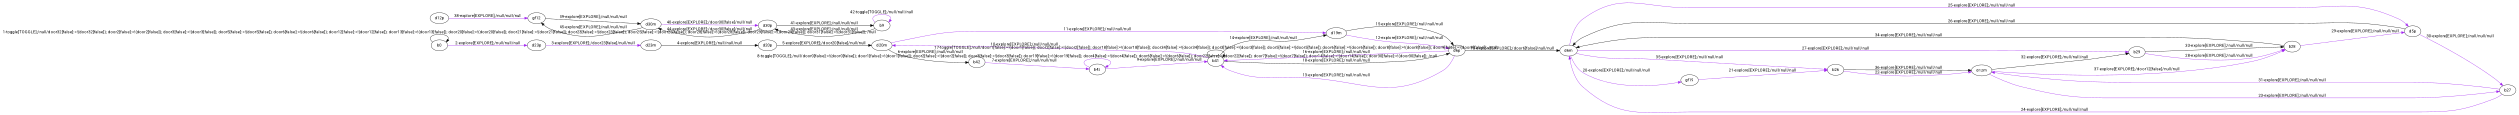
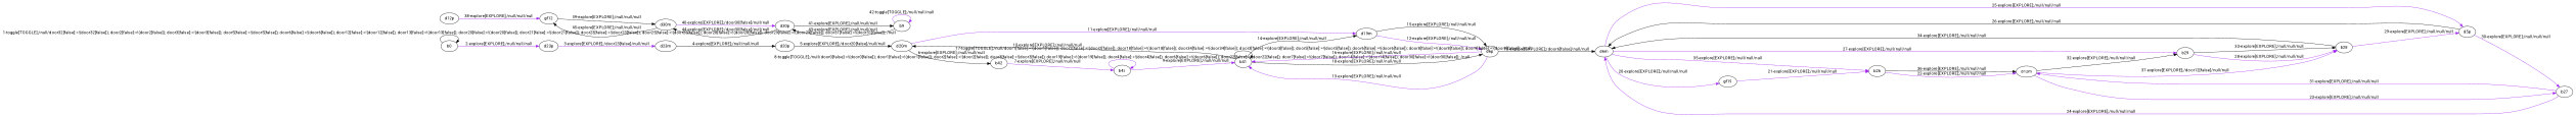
  digraph {
    fontname=Roboto
    rankdir=LR
    node [fontname=Roboto]
    edge [color=purple fontname=Roboto]
    b0
    d23p
    d23m
    d20p
    d20m
    b42
    d19m
    b43
    d6p
    b41
    d6m
    gf19
    b26
    d5p
    b29
    d12m
    b27
    b28
    d12p
    gf12
    d30m
    d30p
    b9
    b0 -> b0 [color=black label="1-toggle[TOGGLE];/null/door32[false]:=!(door32[false]); door2[false]:=!(door2[false]); door3[false]:=!(door3[false]); door5[false]:=!(door5[false]); door6[false]:=!(door6[false]); door12[false]:=!(door12[false]); door13[false]:=!(door13[false]); door20[false]:=!(door20[false]); door21[false]:=!(door21[false]); door23[false]:=!(door23[false]); door25[false]:=!(door25[false]); door28[false]:=!(door28[false]); door29[false]:=!(door29[false]); door31[false]:=!(door31[false]); /null"]
    b0 -> d23p [label="2-explore[EXPLORE];/null/null/null"]
    d23p -> d23m [label="3-explore[EXPLORE];/door23[false]/null/null"]
    d23m -> d20p [color=black label="4-explore[EXPLORE];/null/null/null"]
    d20p -> d20m [color=black label="5-explore[EXPLORE];/door20[false]/null/null"]
    d20m -> b42 [color=black label="6-explore[EXPLORE];/null/null/null"]
    d20m -> d19m [label="11-explore[EXPLORE];/null/null/null"]
    b42 -> b43 [label="7-explore[EXPLORE];/null/null/null"]
    d19m -> d6p [label="12-explore[EXPLORE];/null/null/null"]
    d19m -> d6p [color=black label="15-explore[EXPLORE];/null/null/null"]
    b43 -> b43 [label="8-toggle[TOGGLE];/null/door0[false]:=!(door0[false]); door1[false]:=!(door1[false]); door2[false]:=!(door2[false]); door3[false]:=!(door3[false]); door19[false]:=!(door19[false]); door4[false]:=!(door4[false]); door6[false]:=!(door6[false]); door22[false]:=!(door22[false]); door7[false]:=!(door7[false]); door14[false]:=!(door14[false]); door30[false]:=!(door30[false]); /null"]
    b43 -> b41 [label="9-explore[EXPLORE];/null/null/null"]
    d6p -> b41 [label="13-explore[EXPLORE];/null/null/null"]
    d6p -> b41 [label="16-explore[EXPLORE];/null/null/null"]
    d6p -> d6m [color=black label="19-explore[EXPLORE];/door6[false]/null/null"]
-   b41 -> d20m [label="10-explore[EXPLORE];/null/null/null"]
+   b41 -> d20m [color=black label="10-explore[EXPLORE];/null/null/null"]
    b41 -> d19m [color=black label="14-explore[EXPLORE];/null/null/null"]
    b41 -> d6p [color=black label="18-explore[EXPLORE];/null/null/null"]
    b41 -> b41 [color=black label="17-toggle[TOGGLE];/null/door1[false]:=!(door1[false]); door2[false]:=!(door2[false]); door18[false]:=!(door18[false]); door34[false]:=!(door34[false]); door3[false]:=!(door3[false]); door5[false]:=!(door5[false]); door6[false]:=!(door6[false]); door8[false]:=!(door8[false]); door9[false]:=!(door9[false]); /null"]
    d6m -> gf19 [label="20-explore[EXPLORE];/null/null/null"]
    d6m -> b26 [label="35-explore[EXPLORE];/null/null/null"]
    d6m -> d5p [label="25-explore[EXPLORE];/null/null/null"]
    d6m -> b29 [label="27-explore[EXPLORE];/null/null/null"]
    gf19 -> b26 [label="21-explore[EXPLORE];/null/null/null"]
    b26 -> d12m [label="22-explore[EXPLORE];/null/null/null"]
    b26 -> d12m [color=black label="36-explore[EXPLORE];/null/null/null"]
    d5p -> d6m [color=black label="26-explore[EXPLORE];/null/null/null"]
    d5p -> b27 [label="30-explore[EXPLORE];/null/null/null"]
    b29 -> b28 [label="28-explore[EXPLORE];/null/null/null"]
    b29 -> b28 [color=black label="33-explore[EXPLORE];/null/null/null"]
    d12m -> b29 [color=black label="32-explore[EXPLORE];/null/null/null"]
    d12m -> b27 [label="23-explore[EXPLORE];/null/null/null"]
    d12m -> b28 [label="37-explore[EXPLORE];/door12[false]/null/null"]
    b27 -> d6m [label="24-explore[EXPLORE];/null/null/null"]
    b27 -> d12m [label="31-explore[EXPLORE];/null/null/null"]
    b28 -> d6m [color=black label="34-explore[EXPLORE];/null/null/null"]
    b28 -> d5p [label="29-explore[EXPLORE];/null/null/null"]
    d12p -> gf12 [label="38-explore[EXPLORE];/null/null/null"]
    gf12 -> d30m [color=black label="39-explore[EXPLORE];/null/null/null"]
    d30m -> gf12 [color=black label="45-explore[EXPLORE];/null/null/null"]
    d30m -> d30p [label="40-explore[EXPLORE];/door30[false]/null/null"]
    d30p -> d30m [color=black label="44-explore[EXPLORE];/door30[false]/null/null"]
    d30p -> b9 [color=black label="41-explore[EXPLORE];/null/null/null"]
    b9 -> d30p [color=black label="43-explore[EXPLORE];/null/null/null"]
    b9 -> b9 [label="42-toggle[TOGGLE];/null/null/null"]
  }
